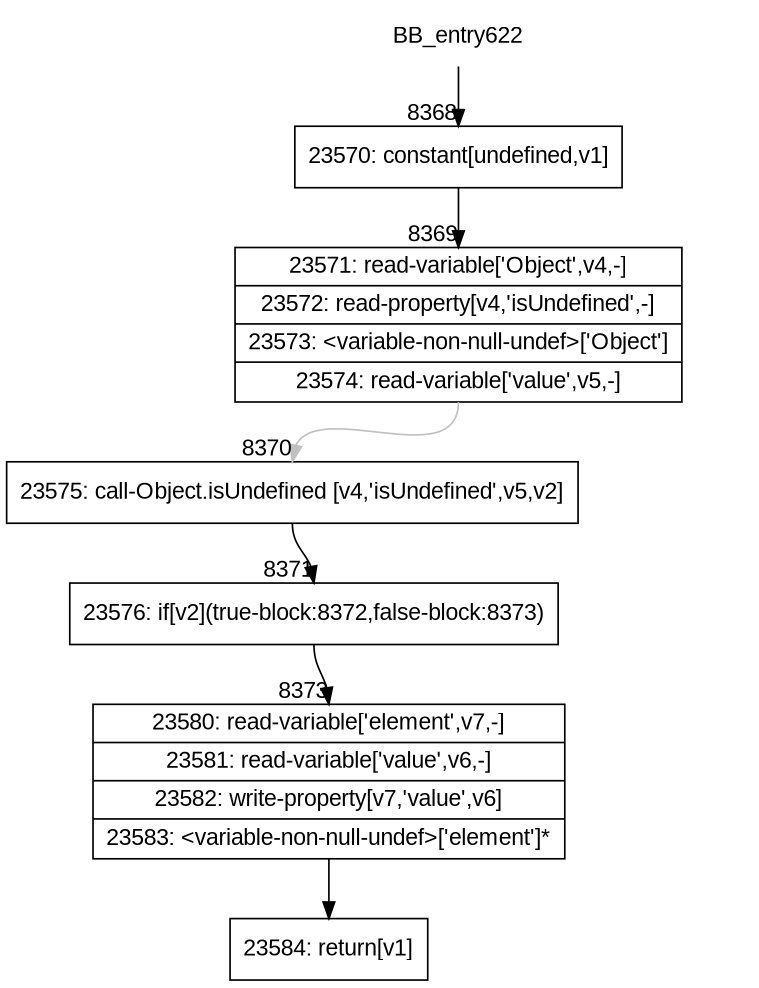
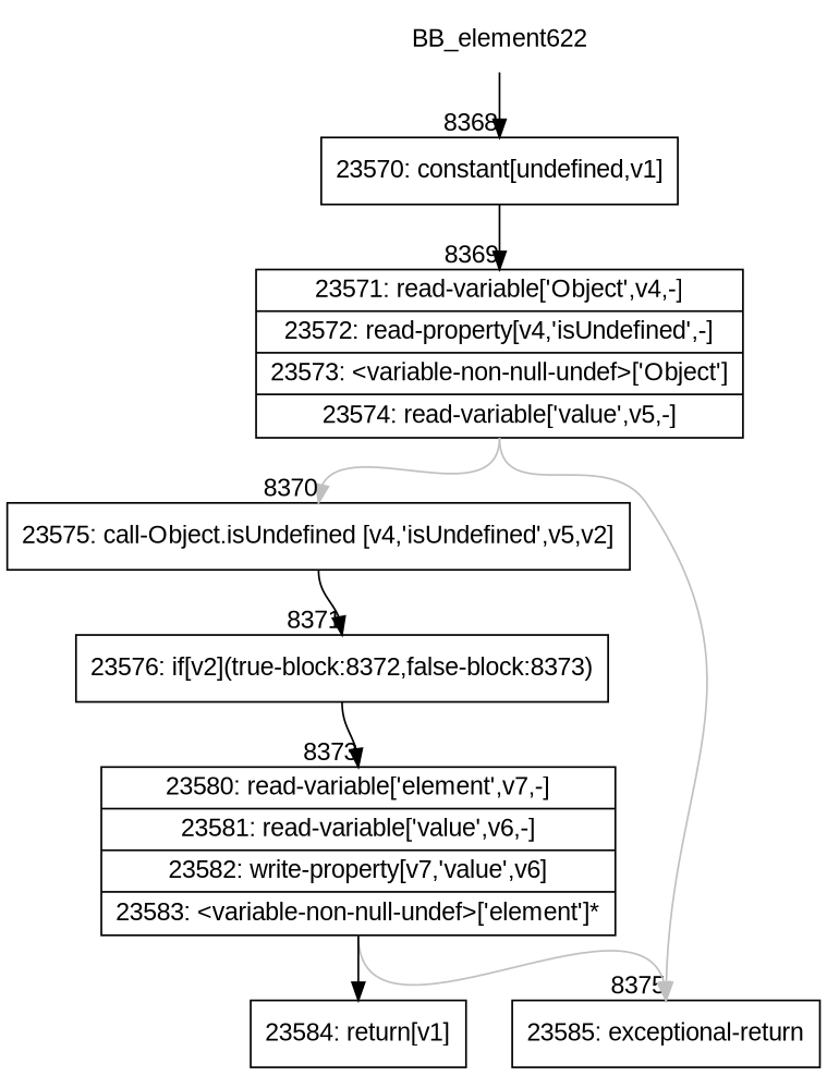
  digraph {
    fontname="Liberation Sans"
    rankdir=TD
    node [fontname="Liberation Sans" shape=record]
    edge [fontname="Liberation Sans" headport=n tailport=s]
-   BB_entry622 [shape=none]
+   BB_entry622 [shape=none label=BB_element622]
    n2 [label="{23570: constant[undefined,v1]}"]
    n3 [label="{23571: read-variable['Object',v4,-]|23572: read-property[v4,'isUndefined',-]|23573: \<variable-non-null-undef\>['Object']|23574: read-variable['value',v5,-]}"]
    n4 [label="{23575: call-Object.isUndefined [v4,'isUndefined',v5,v2]}"]
+   n5 [label="{23585: exceptional-return}"]
    n6 [label="{23576: if[v2](true-block:8372,false-block:8373)}"]
    n7 [label="{23580: read-variable['element',v7,-]|23581: read-variable['value',v6,-]|23582: write-property[v7,'value',v6]|23583: \<variable-non-null-undef\>['element']*}"]
    n8 [label="{23584: return[v1]}"]
    BB_entry622 -> n2 [headlabel="    8368"]
    n2 -> n3 [headlabel="      8369"]
    n3 -> n4 [color=gray headlabel="      8370"]
+   n3 -> n5 [color=gray headlabel="      8375"]
    n4 -> n6 [headlabel="      8371"]
    n6 -> n7 [headlabel="      8373"]
+   n7 -> n5 [color=gray]
    n7 -> n8
  }
